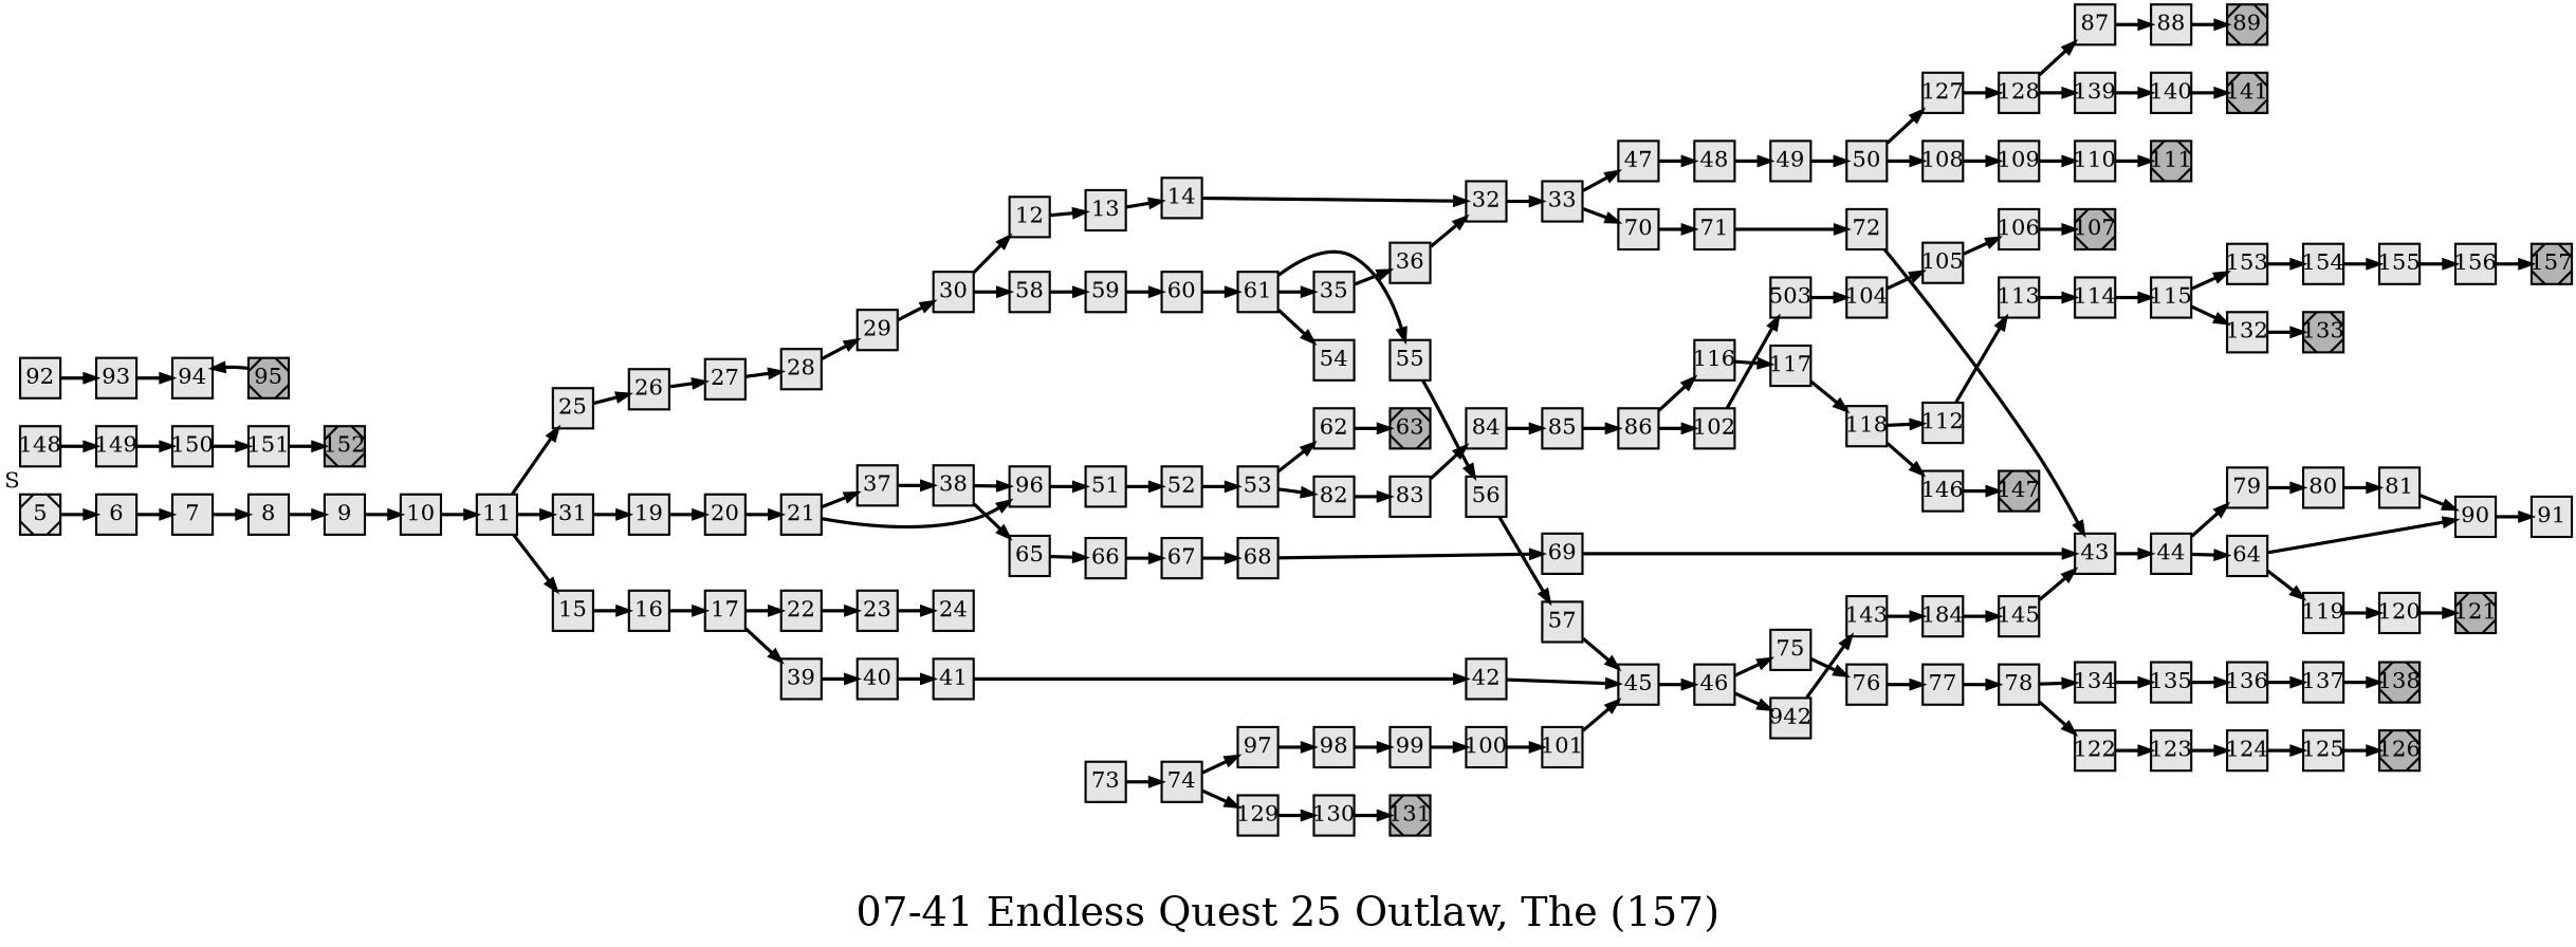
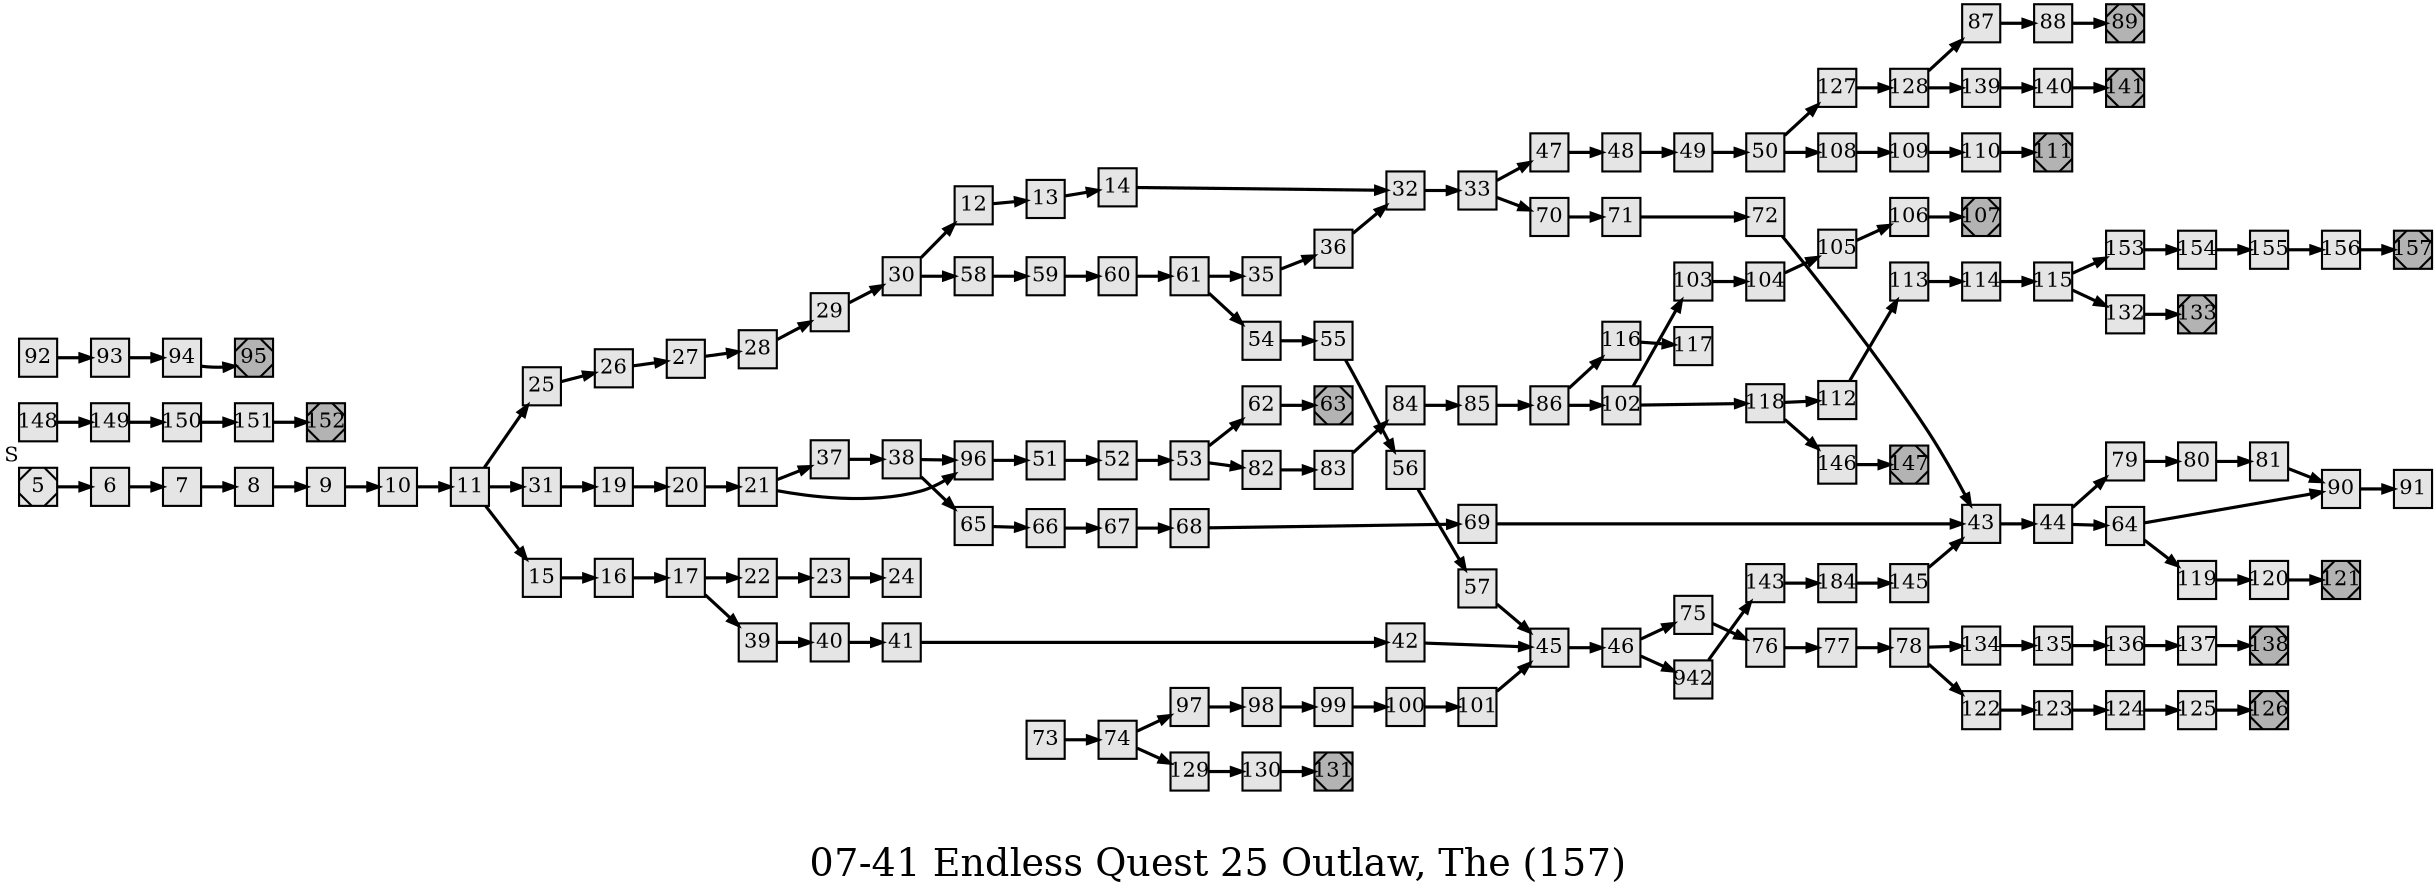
  digraph {
    fontsize=36
    label="07-41 Endless Quest 25 Outlaw, The (157)"
    nodesep=0.35
    ordering=out
    rankdir=LR
    ranksep=0.45
    node [fillcolor=grey90 fixedsize=true fontsize=20 labelfloat=true margin="0,0" penwidth=2 regular=true shape=rect style=filled]
    edge [fontsize=12 labelfloat=true penwidth=3]
    5 [shape=Msquare xlabel=S]
    6
    7
    8
    9
    10
    11
    25
    31
    15
    26
    19
    16
    27
    20
    17
    12
    13
    14
    32
    33
    47
    70
    22
    39
    23
    40
    24
    41
    21
    37
    96
    38
    51
    65
    52
    28
    29
    30
    58
    59
    60
    48
    71
    49
    72
    35
    36
    66
    67
    42
    45
    46
    75
    n55 [label=942]
    43
    44
    79
    64
    80
    90
    119
    81
    91
    120
    76
    143
    77
    n69 [label=184]
    50
    127
    108
    128
    109
    87
    139
    110
    53
    62
    82
    63 [fillcolor=grey70 shape=Msquare]
    83
    84
    54
    55
    56
    57
    61
    121 [fillcolor=grey70 shape=Msquare]
    68
    69
    73
    74
    97
    129
    98
    130
    99
    131 [fillcolor=grey70 shape=Msquare]
    78
    134
    122
    135
    123
    136
    124
    148
    149
    150
    85
    86
    116
    102
    117
-   103 [label=503]
+   103
    118
    104
    88
    89 [fillcolor=grey70 shape=Msquare]
    92
    93
    94
    95 [fillcolor=grey70 shape=Msquare]
    100
    101
    105
    106
    107 [fillcolor=grey70 shape=Msquare]
    111 [fillcolor=grey70 shape=Msquare]
    112
    113
    114
    115
    153
    132
    154
    133 [fillcolor=grey70 shape=Msquare]
    155
    146
    147 [fillcolor=grey70 shape=Msquare]
    125
    126 [fillcolor=grey70 shape=Msquare]
    140
    141 [fillcolor=grey70 shape=Msquare]
    137
    138 [fillcolor=grey70 shape=Msquare]
    145
    151
    152 [fillcolor=grey70 shape=Msquare]
    156
    157 [fillcolor=grey70 shape=Msquare]
    5 -> 6
    6 -> 7
    7 -> 8
    8 -> 9
    9 -> 10
    10 -> 11
    11 -> 25
    11 -> 31
    11 -> 15
    25 -> 26
    31 -> 19
    15 -> 16
    26 -> 27
    19 -> 20
    16 -> 17
    27 -> 28
    20 -> 21
    17 -> 22
    17 -> 39
    12 -> 13
    13 -> 14
    14 -> 32
    32 -> 33
    33 -> 47
    33 -> 70
    47 -> 48
    70 -> 71
    22 -> 23
    39 -> 40
    23 -> 24
    40 -> 41
    41 -> 42
    21 -> 37
    21 -> 96
    37 -> 38
    96 -> 51
    38 -> 96
    38 -> 65
    51 -> 52
    65 -> 66
    52 -> 53
    28 -> 29
    29 -> 30
    30 -> 12
    30 -> 58
    58 -> 59
    59 -> 60
    60 -> 61
    48 -> 49
    71 -> 72
    49 -> 50
    72 -> 43
    35 -> 36
    36 -> 32
    66 -> 67
    67 -> 68
    42 -> 45
    45 -> 46
    46 -> 75
    46 -> n55
    75 -> 76
    n55 -> 143
    43 -> 44
    44 -> 79
    44 -> 64
    79 -> 80
    64 -> 90
    64 -> 119
    80 -> 81
    90 -> 91
    119 -> 120
    81 -> 90
    120 -> 121
    76 -> 77
    143 -> n69
    77 -> 78
    n69 -> 145
    50 -> 127
    50 -> 108
    127 -> 128
    108 -> 109
    128 -> 87
    128 -> 139
    109 -> 110
    87 -> 88
    139 -> 140
    110 -> 111
    53 -> 62
    53 -> 82
    62 -> 63
    82 -> 83
    83 -> 84
    84 -> 85
-   61 -> 55
+   54 -> 55
    55 -> 56
    56 -> 57
    57 -> 45
    61 -> 35
    61 -> 54
    68 -> 69
    69 -> 43
    73 -> 74
    74 -> 97
    74 -> 129
    97 -> 98
    129 -> 130
    98 -> 99
    130 -> 131
    99 -> 100
    78 -> 134
    78 -> 122
    134 -> 135
    122 -> 123
    135 -> 136
    123 -> 124
    136 -> 137
    124 -> 125
    148 -> 149
    149 -> 150
    150 -> 151
    85 -> 86
    86 -> 116
    86 -> 102
    116 -> 117
    102 -> 103
-   117 -> 118
+   102 -> 118
    103 -> 104
    118 -> 112
    118 -> 146
    104 -> 105
    88 -> 89
    92 -> 93
    93 -> 94
-   95 -> 94
+   94 -> 95
    100 -> 101
    101 -> 45
    105 -> 106
    106 -> 107
    112 -> 113
    113 -> 114
    114 -> 115
    115 -> 153
    115 -> 132
    153 -> 154
    132 -> 133
    154 -> 155
    155 -> 156
    146 -> 147
    125 -> 126
    140 -> 141
    137 -> 138
    145 -> 43
    151 -> 152
    156 -> 157
  }
